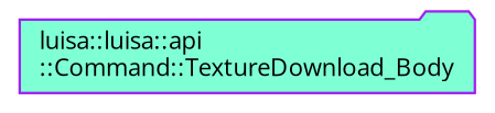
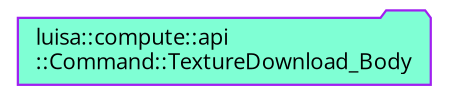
  digraph {
    rankdir=TB
    fontname="Open Sans"
-   n1 [color=purple fillcolor=aquamarine fontname="Open Sans" fontsize=10 height=0.2 label="luisa::luisa::api\l::Command::TextureDownload_Body" shape=folder style=filled width=0.4]
+   n1 [color=purple fillcolor=aquamarine fontname="Open Sans" fontsize=10 height=0.2 label="luisa::compute::api\l::Command::TextureDownload_Body" shape=folder style=filled width=0.4]
  }
